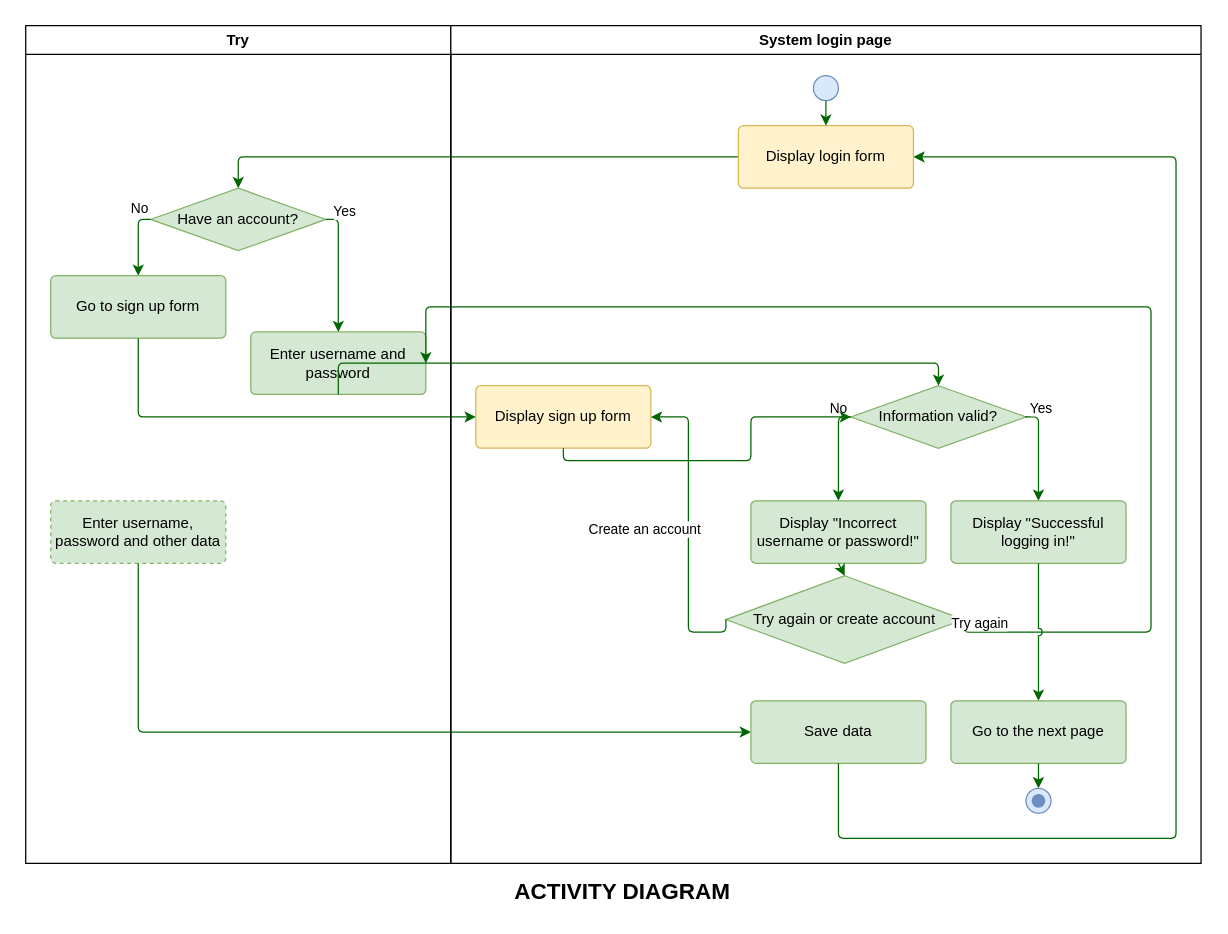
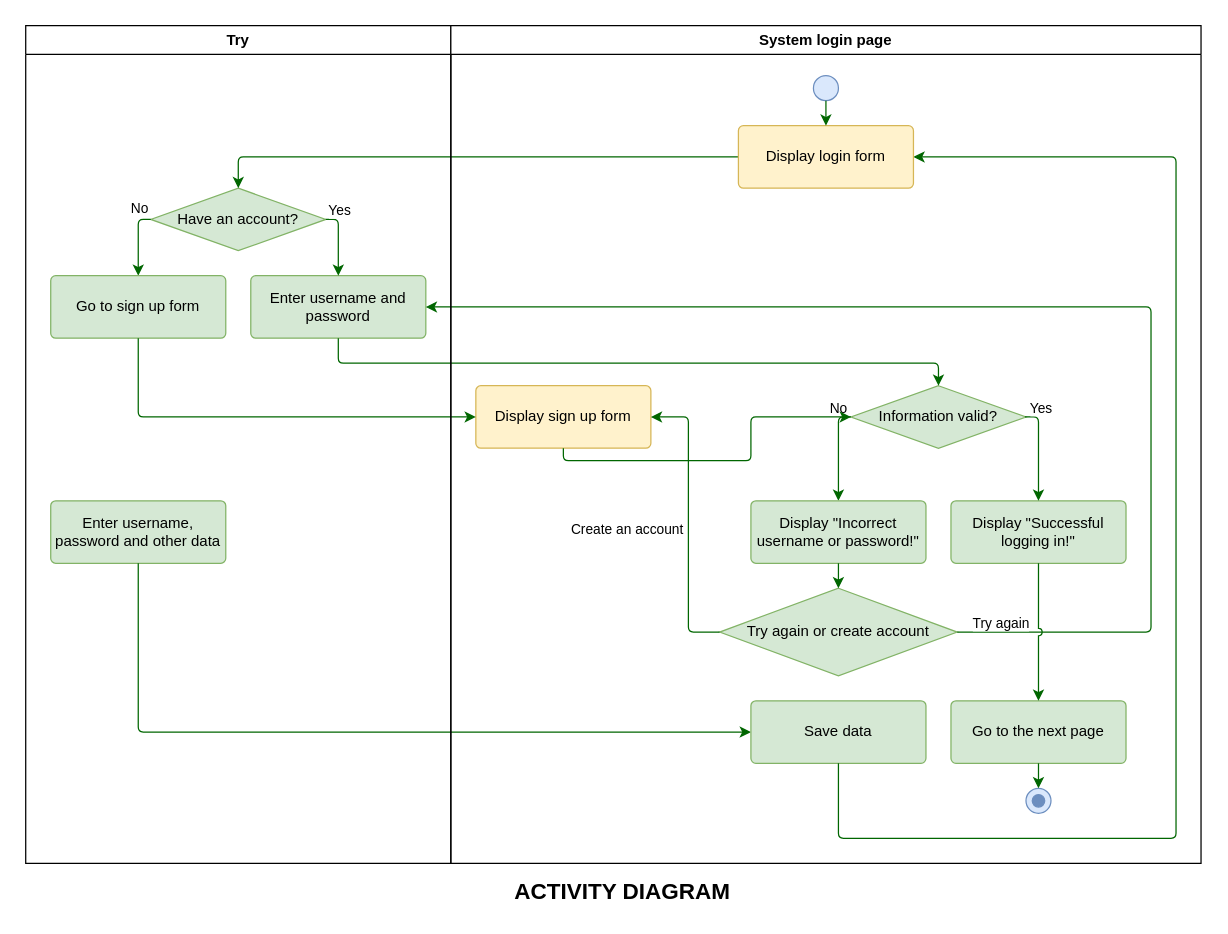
  <mxCell id="0" />
  <mxCell id="1" parent="0" />
  <mxCell id="2" value="ACTIVITY DIAGRAM" style="text;html=1;strokeColor=none;fillColor=none;align=center;verticalAlign=middle;whiteSpace=wrap;rounded=0;fontStyle=1;fontSize=18;" vertex="1" parent="1"><mxGeometry x="395" y="700" width="205" height="25" as="geometry" /></mxCell>
  <mxCell id="3" value="" style="group;fillColor=none;" connectable="0" vertex="1" parent="1"><mxGeometry x="820" y="630" width="20" height="20" as="geometry" /></mxCell>
  <mxCell id="4" value="" style="ellipse;whiteSpace=wrap;html=1;aspect=fixed;fillColor=#dae8fc;strokeColor=#6c8ebf;" vertex="1" parent="3"><mxGeometry width="20" height="20" as="geometry" /></mxCell>
  <mxCell id="5" value="" style="ellipse;whiteSpace=wrap;html=1;aspect=fixed;fillColor=#6C8EBF;strokeColor=#6c8ebf;" vertex="1" parent="3"><mxGeometry x="5" y="5" width="10" height="10" as="geometry" /></mxCell>
  <mxCell id="6" value="Have an account?" style="rhombus;whiteSpace=wrap;html=1;strokeColor=#82b366;fillColor=#d5e8d4;" vertex="1" parent="1"><mxGeometry x="120" y="150" width="140" height="50" as="geometry" /></mxCell>
- <mxCell id="7" value="Enter username and password" style="rounded=1;whiteSpace=wrap;html=1;strokeColor=#82b366;fillColor=#d5e8d4;arcSize=8;" vertex="1" parent="1"><mxGeometry x="200" y="265" width="140" height="50" as="geometry" /></mxCell>
+ <mxCell id="7" value="Enter username and password" style="rounded=1;whiteSpace=wrap;html=1;strokeColor=#82b366;fillColor=#d5e8d4;arcSize=8;" vertex="1" parent="1"><mxGeometry x="200" y="220" width="140" height="50" as="geometry" /></mxCell>
  <mxCell id="8" value="" style="endArrow=classic;html=1;rounded=1;strokeColor=#006600;edgeStyle=orthogonalEdgeStyle;entryX=0.5;entryY=0;entryDx=0;entryDy=0;arcSize=8;" edge="1" parent="1" source="40" target="6"><mxGeometry width="50" height="50" relative="1" as="geometry"><mxPoint x="700" y="50" as="sourcePoint" /><mxPoint x="480" y="90" as="targetPoint" /></mxGeometry></mxCell>
  <mxCell id="9" value="" style="endArrow=classic;html=1;rounded=1;strokeColor=#006600;edgeStyle=orthogonalEdgeStyle;exitX=1;exitY=0.5;exitDx=0;exitDy=0;arcSize=8;" edge="1" parent="1" source="6" target="7"><mxGeometry width="50" height="50" relative="1" as="geometry"><mxPoint x="390" y="255" as="sourcePoint" /><mxPoint x="140" y="295" as="targetPoint" /><Array as="points"><mxPoint x="270" y="175" /></Array></mxGeometry></mxCell>
  <mxCell id="10" value="Yes" style="edgeLabel;html=1;align=center;verticalAlign=middle;resizable=0;points=[];" connectable="0" vertex="1" parent="9"><mxGeometry x="-0.787" relative="1" as="geometry"><mxPoint x="4" y="-8" as="offset" /></mxGeometry></mxCell>
  <mxCell id="11" value="" style="endArrow=classic;html=1;rounded=1;strokeColor=#006600;edgeStyle=orthogonalEdgeStyle;exitX=0;exitY=0.5;exitDx=0;exitDy=0;entryX=0.5;entryY=0;entryDx=0;entryDy=0;arcSize=8;" edge="1" parent="1" source="6" target="23"><mxGeometry width="50" height="50" relative="1" as="geometry"><mxPoint x="20" y="159.97" as="sourcePoint" /><mxPoint x="100" y="210" as="targetPoint" /><Array as="points"><mxPoint x="110" y="175" /></Array></mxGeometry></mxCell>
  <mxCell id="12" value="No" style="edgeLabel;html=1;align=center;verticalAlign=middle;resizable=0;points=[];" connectable="0" vertex="1" parent="11"><mxGeometry x="-0.895" y="1" relative="1" as="geometry"><mxPoint x="-7" y="-11" as="offset" /></mxGeometry></mxCell>
  <mxCell id="13" value="Information valid?" style="rhombus;whiteSpace=wrap;html=1;strokeColor=#82b366;fillColor=#d5e8d4;" vertex="1" parent="1"><mxGeometry x="680" y="308" width="140" height="50" as="geometry" /></mxCell>
  <mxCell id="14" value="Display &quot;Successful logging in!&quot;" style="rounded=1;whiteSpace=wrap;html=1;strokeColor=#82b366;fillColor=#d5e8d4;arcSize=8;" vertex="1" parent="1"><mxGeometry x="760" y="400" width="140" height="50" as="geometry" /></mxCell>
  <mxCell id="15" value="Go to the next page" style="rounded=1;whiteSpace=wrap;html=1;strokeColor=#82b366;fillColor=#d5e8d4;arcSize=8;" vertex="1" parent="1"><mxGeometry x="760" y="560" width="140" height="50" as="geometry" /></mxCell>
  <mxCell id="16" value="" style="endArrow=classic;html=1;rounded=0;strokeColor=#006600;edgeStyle=orthogonalEdgeStyle;exitX=0.5;exitY=1;exitDx=0;exitDy=0;arcSize=8;" edge="1" parent="1" source="15"><mxGeometry width="50" height="50" relative="1" as="geometry"><mxPoint x="170" y="790" as="sourcePoint" /><mxPoint x="830" y="630" as="targetPoint" /><Array as="points" /></mxGeometry></mxCell>
  <mxCell id="17" value="" style="endArrow=classic;html=1;rounded=1;strokeColor=#006600;edgeStyle=orthogonalEdgeStyle;exitX=0.994;exitY=0.5;exitDx=0;exitDy=0;exitPerimeter=0;entryX=0.5;entryY=0;entryDx=0;entryDy=0;arcSize=8;" edge="1" parent="1" source="13" target="14"><mxGeometry width="50" height="50" relative="1" as="geometry"><mxPoint x="847.68" y="337.98" as="sourcePoint" /><mxPoint x="860" y="390" as="targetPoint" /><Array as="points"><mxPoint x="830" y="333" /></Array></mxGeometry></mxCell>
  <mxCell id="18" value="Yes" style="edgeLabel;html=1;align=center;verticalAlign=middle;resizable=0;points=[];" connectable="0" vertex="1" parent="17"><mxGeometry x="-0.895" y="1" relative="1" as="geometry"><mxPoint x="8" y="-7" as="offset" /></mxGeometry></mxCell>
  <mxCell id="19" value="" style="endArrow=classic;html=1;rounded=1;strokeColor=#006600;edgeStyle=orthogonalEdgeStyle;exitX=0;exitY=0.5;exitDx=0;exitDy=0;entryX=0.5;entryY=0;entryDx=0;entryDy=0;arcSize=8;" edge="1" parent="1" target="21"><mxGeometry width="50" height="50" relative="1" as="geometry"><mxPoint x="680" y="333" as="sourcePoint" /><mxPoint x="640" y="390" as="targetPoint" /><Array as="points"><mxPoint x="670" y="333" /></Array></mxGeometry></mxCell>
  <mxCell id="20" value="No" style="edgeLabel;html=1;align=center;verticalAlign=middle;resizable=0;points=[];" connectable="0" vertex="1" parent="19"><mxGeometry x="-0.895" y="1" relative="1" as="geometry"><mxPoint x="-7" y="-9" as="offset" /></mxGeometry></mxCell>
  <mxCell id="21" value="Display &quot;Incorrect username or password!&quot;" style="rounded=1;whiteSpace=wrap;html=1;strokeColor=#82b366;fillColor=#d5e8d4;arcSize=8;" vertex="1" parent="1"><mxGeometry x="600" y="400" width="140" height="50" as="geometry" /></mxCell>
  <mxCell id="22" value="Display sign up form" style="rounded=1;whiteSpace=wrap;html=1;strokeColor=#d6b656;fillColor=#fff2cc;arcSize=8;" vertex="1" parent="1"><mxGeometry x="380" y="308" width="140" height="50" as="geometry" /></mxCell>
  <mxCell id="23" value="Go to sign up form" style="rounded=1;whiteSpace=wrap;html=1;strokeColor=#82b366;fillColor=#d5e8d4;arcSize=8;" vertex="1" parent="1"><mxGeometry x="40" y="220" width="140" height="50" as="geometry" /></mxCell>
  <mxCell id="24" value="" style="endArrow=classic;html=1;rounded=1;strokeColor=#006600;exitX=0.5;exitY=1;exitDx=0;exitDy=0;edgeStyle=orthogonalEdgeStyle;entryX=0;entryY=0.5;entryDx=0;entryDy=0;arcSize=8;" edge="1" parent="1" source="23" target="22"><mxGeometry width="50" height="50" relative="1" as="geometry"><mxPoint x="189.88" y="270" as="sourcePoint" /><mxPoint x="460" y="335" as="targetPoint" /><Array as="points"><mxPoint x="110" y="333" /></Array></mxGeometry></mxCell>
- <mxCell id="25" value="Try again or create account" style="rhombus;whiteSpace=wrap;html=1;strokeColor=#82b366;fillColor=#d5e8d4;" vertex="1" parent="1"><mxGeometry x="580" y="460" width="190" height="70" as="geometry" /></mxCell>
+ <mxCell id="25" value="Try again or create account" style="rhombus;whiteSpace=wrap;html=1;strokeColor=#82b366;fillColor=#d5e8d4;" vertex="1" parent="1"><mxGeometry x="575" y="470" width="190" height="70" as="geometry" /></mxCell>
  <mxCell id="26" value="" style="endArrow=classic;html=1;rounded=1;strokeColor=#006600;exitX=1;exitY=0.5;exitDx=0;exitDy=0;edgeStyle=orthogonalEdgeStyle;entryX=1;entryY=0.5;entryDx=0;entryDy=0;arcSize=8;" edge="1" parent="1" source="25" target="7"><mxGeometry width="50" height="50" relative="1" as="geometry"><mxPoint x="680" y="542.81" as="sourcePoint" /><mxPoint x="250" y="250" as="targetPoint" /><Array as="points"><mxPoint x="920" y="505" /><mxPoint x="920" y="245" /></Array></mxGeometry></mxCell>
  <mxCell id="27" value="Try again" style="edgeLabel;html=1;align=center;verticalAlign=middle;resizable=0;points=[];" connectable="0" vertex="1" parent="26"><mxGeometry x="-0.137" relative="1" as="geometry"><mxPoint x="-107" y="252" as="offset" /></mxGeometry></mxCell>
  <mxCell id="28" value="" style="endArrow=classic;html=1;rounded=1;strokeColor=#006600;exitX=0.5;exitY=1;exitDx=0;exitDy=0;entryX=0.5;entryY=0;entryDx=0;entryDy=0;arcSize=8;" edge="1" parent="1" source="21" target="25"><mxGeometry width="50" height="50" relative="1" as="geometry"><mxPoint x="635" y="478" as="sourcePoint" /><mxPoint x="590" y="478" as="targetPoint" /></mxGeometry></mxCell>
  <mxCell id="29" value="" style="endArrow=classic;html=1;rounded=1;strokeColor=#006600;edgeStyle=orthogonalEdgeStyle;entryX=0.5;entryY=0;entryDx=0;entryDy=0;exitX=0.5;exitY=1;exitDx=0;exitDy=0;arcSize=8;" edge="1" parent="1" source="7" target="13"><mxGeometry width="50" height="50" relative="1" as="geometry"><mxPoint x="270" y="265" as="sourcePoint" /><mxPoint x="690" y="300" as="targetPoint" /><Array as="points"><mxPoint x="270" y="290" /><mxPoint x="750" y="290" /></Array></mxGeometry></mxCell>
  <mxCell id="30" value="" style="endArrow=classic;html=1;rounded=1;strokeColor=#006600;edgeStyle=orthogonalEdgeStyle;exitX=0;exitY=0.5;exitDx=0;exitDy=0;entryX=1;entryY=0.5;entryDx=0;entryDy=0;arcSize=8;" edge="1" parent="1" source="25" target="22"><mxGeometry width="50" height="50" relative="1" as="geometry"><mxPoint x="545" y="510" as="sourcePoint" /><mxPoint x="460" y="333" as="targetPoint" /><Array as="points"><mxPoint x="550" y="505" /><mxPoint x="550" y="333" /></Array></mxGeometry></mxCell>
  <mxCell id="31" value="Create an account" style="edgeLabel;html=1;align=center;verticalAlign=middle;resizable=0;points=[];" connectable="0" vertex="1" parent="30"><mxGeometry x="-0.895" y="1" relative="1" as="geometry"><mxPoint x="-63" y="-84" as="offset" /></mxGeometry></mxCell>
- <mxCell id="32" value="Enter username, password and other data" style="rounded=1;whiteSpace=wrap;html=1;strokeColor=#82b366;fillColor=#d5e8d4;arcSize=8;dashed=1;" vertex="1" parent="1"><mxGeometry x="40" y="400" width="140" height="50" as="geometry" /></mxCell>
+ <mxCell id="32" value="Enter username, password and other data" style="rounded=1;whiteSpace=wrap;html=1;strokeColor=#82b366;fillColor=#d5e8d4;arcSize=8;" vertex="1" parent="1"><mxGeometry x="40" y="400" width="140" height="50" as="geometry" /></mxCell>
  <mxCell id="33" value="" style="endArrow=classic;html=1;rounded=1;strokeColor=#006600;exitX=0.5;exitY=1;exitDx=0;exitDy=0;edgeStyle=orthogonalEdgeStyle;arcSize=8;" edge="1" parent="1" source="22" target="13"><mxGeometry width="50" height="50" relative="1" as="geometry"><mxPoint x="190" y="350" as="sourcePoint" /><mxPoint x="189.8" y="376" as="targetPoint" /></mxGeometry></mxCell>
  <mxCell id="34" value="" style="endArrow=classic;html=1;rounded=1;strokeColor=#006600;exitX=0.5;exitY=1;exitDx=0;exitDy=0;entryX=0;entryY=0.5;entryDx=0;entryDy=0;edgeStyle=orthogonalEdgeStyle;arcSize=8;" edge="1" parent="1" source="32" target="35"><mxGeometry width="50" height="50" relative="1" as="geometry"><mxPoint x="189.83" y="448" as="sourcePoint" /><mxPoint x="190" y="480" as="targetPoint" /><Array as="points"><mxPoint x="110" y="585" /></Array></mxGeometry></mxCell>
  <mxCell id="35" value="Save data" style="rounded=1;whiteSpace=wrap;html=1;strokeColor=#82b366;fillColor=#d5e8d4;arcSize=8;" vertex="1" parent="1"><mxGeometry x="600" y="560" width="140" height="50" as="geometry" /></mxCell>
  <mxCell id="36" value="" style="endArrow=classic;html=1;rounded=1;strokeColor=#006600;edgeStyle=orthogonalEdgeStyle;exitX=0.5;exitY=1;exitDx=0;exitDy=0;entryX=0.5;entryY=0;entryDx=0;entryDy=0;jumpStyle=arc;arcSize=8;" edge="1" parent="1" source="14" target="15"><mxGeometry width="50" height="50" relative="1" as="geometry"><mxPoint x="748.97" y="600" as="sourcePoint" /><mxPoint x="830" y="560" as="targetPoint" /><Array as="points" /></mxGeometry></mxCell>
  <mxCell id="37" value="" style="endArrow=classic;html=1;rounded=1;strokeColor=#006600;exitX=0.5;exitY=1;exitDx=0;exitDy=0;edgeStyle=orthogonalEdgeStyle;entryX=1;entryY=0.5;entryDx=0;entryDy=0;arcSize=8;" edge="1" parent="1" source="35" target="40"><mxGeometry width="50" height="50" relative="1" as="geometry"><mxPoint x="600" y="680" as="sourcePoint" /><mxPoint x="670" y="770" as="targetPoint" /><Array as="points"><mxPoint x="670" y="670" /><mxPoint x="940" y="670" /><mxPoint x="940" y="125" /></Array></mxGeometry></mxCell>
  <mxCell id="38" value="Try" style="swimlane;whiteSpace=wrap;html=1;arcSize=8;" vertex="1" parent="1"><mxGeometry x="20" y="20" width="340" height="670" as="geometry" /></mxCell>
  <mxCell id="39" value="System login page" style="swimlane;whiteSpace=wrap;html=1;arcSize=8;" vertex="1" parent="1"><mxGeometry x="360" y="20" width="600" height="670" as="geometry" /></mxCell>
  <mxCell id="40" value="Display login form" style="rounded=1;whiteSpace=wrap;html=1;strokeColor=#d6b656;fillColor=#fff2cc;arcSize=8;" vertex="1" parent="39"><mxGeometry x="230" y="80" width="140" height="50" as="geometry" /></mxCell>
  <mxCell id="41" value="" style="ellipse;whiteSpace=wrap;html=1;aspect=fixed;fillColor=#dae8fc;strokeColor=#6c8ebf;" vertex="1" parent="39"><mxGeometry x="290" y="40" width="20" height="20" as="geometry" /></mxCell>
  <mxCell id="42" value="" style="endArrow=classic;html=1;rounded=0;strokeColor=#006600;" edge="1" parent="39" source="41" target="40"><mxGeometry width="50" height="50" relative="1" as="geometry"><mxPoint x="339.58" y="20" as="sourcePoint" /><mxPoint x="339.58" y="90" as="targetPoint" /></mxGeometry></mxCell>
